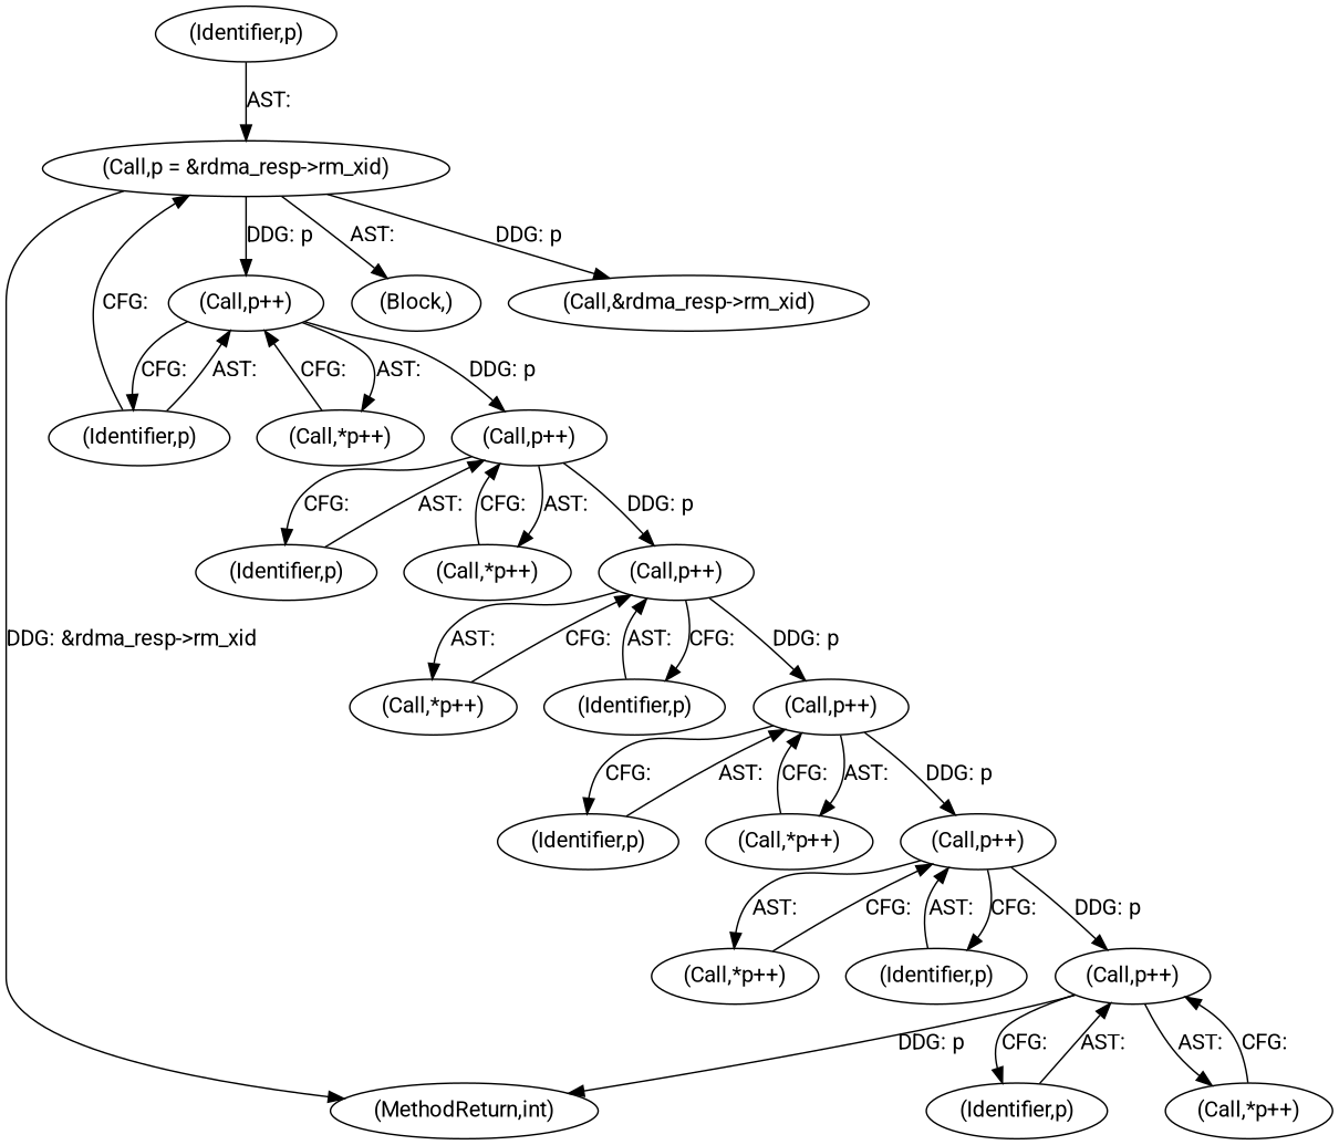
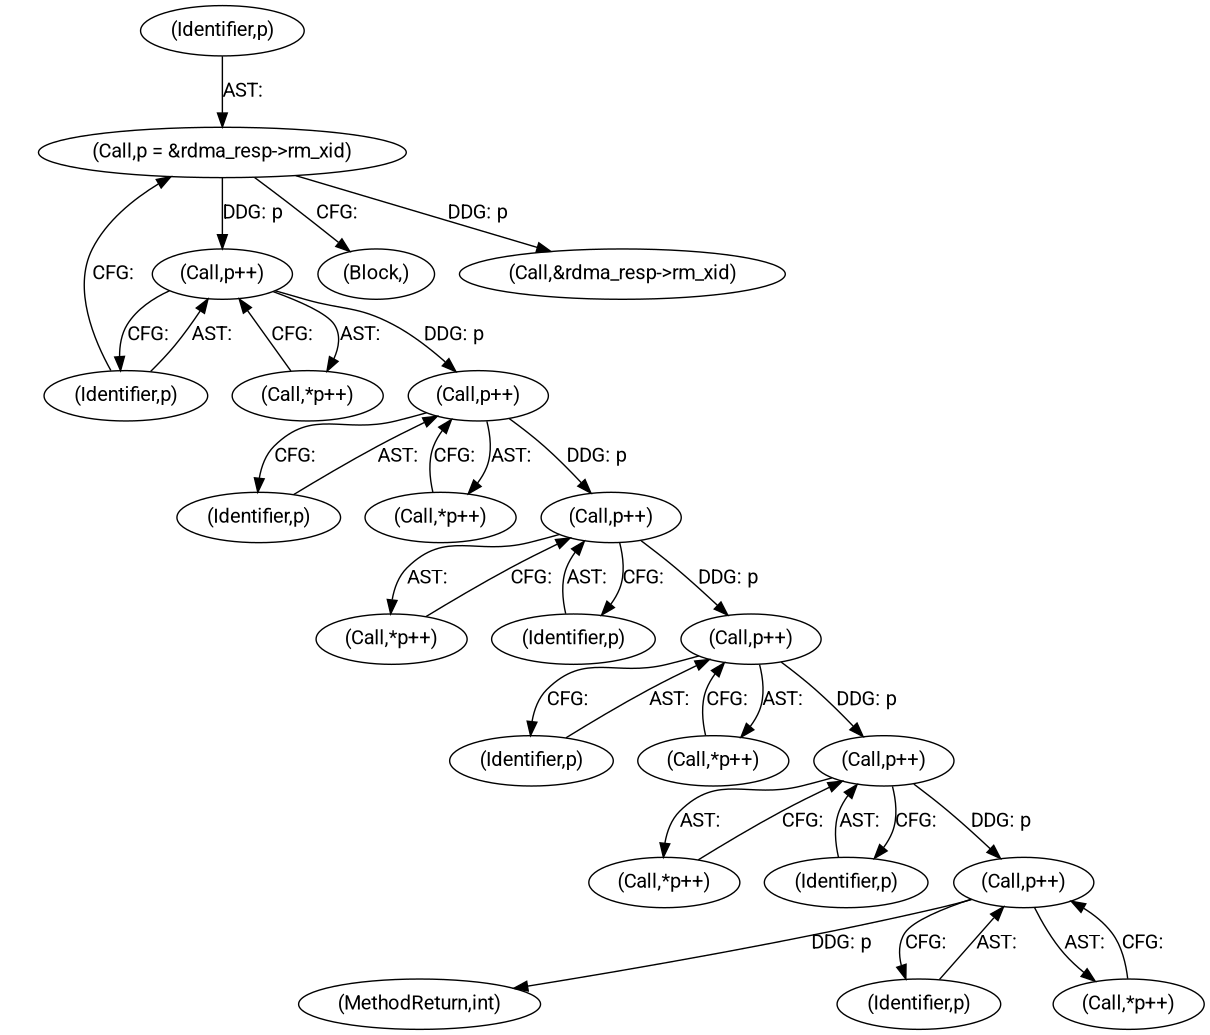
  digraph {
    fontname=Roboto
    node [fontname=Roboto]
    edge [fontname=Roboto]
    n1 [label="(Call,p++)"]
    n2 [label="(Call,p++)"]
    n3 [label="(Identifier,p)"]
    n4 [label="(Call,*p++)"]
    n5 [label="(MethodReturn,int)"]
    n6 [label="(Identifier,p)"]
    n7 [label="(Call,*p++)"]
    n8 [label="(Call,p++)"]
    n9 [label="(Call,*p++)"]
    n10 [label="(Identifier,p)"]
    n11 [label="(Call,p++)"]
    n12 [label="(Identifier,p)"]
    n13 [label="(Call,*p++)"]
    n14 [label="(Call,p++)"]
    n15 [label="(Call,*p++)"]
    n16 [label="(Identifier,p)"]
    n17 [label="(Call,p++)"]
    n18 [label="(Call,*p++)"]
    n19 [label="(Identifier,p)"]
    n20 [label="(Call,p = &rdma_resp->rm_xid)"]
    n21 [label="(Block,)"]
    n22 [label="(Call,&rdma_resp->rm_xid)"]
    n23 [label="(Identifier,p)"]
    n1 -> n2 [label="DDG: p"]
    n1 -> n3 [label="CFG: "]
    n1 -> n4 [label="AST: "]
    n2 -> n5 [label="DDG: p"]
    n2 -> n6 [label="CFG: "]
    n2 -> n7 [label="AST: "]
    n3 -> n1 [label="AST: "]
    n4 -> n1 [label="CFG: "]
    n6 -> n2 [label="AST: "]
    n7 -> n2 [label="CFG: "]
    n8 -> n1 [label="DDG: p"]
    n8 -> n9 [label="AST: "]
    n8 -> n10 [label="CFG: "]
    n9 -> n8 [label="CFG: "]
    n10 -> n8 [label="AST: "]
    n11 -> n8 [label="DDG: p"]
    n11 -> n12 [label="CFG: "]
    n11 -> n13 [label="AST: "]
    n12 -> n11 [label="AST: "]
    n13 -> n11 [label="CFG: "]
    n14 -> n11 [label="DDG: p"]
    n14 -> n15 [label="AST: "]
    n14 -> n16 [label="CFG: "]
    n15 -> n14 [label="CFG: "]
    n16 -> n14 [label="AST: "]
    n17 -> n14 [label="DDG: p"]
    n17 -> n18 [label="AST: "]
    n17 -> n19 [label="CFG: "]
    n18 -> n17 [label="CFG: "]
    n19 -> n17 [label="AST: "]
    n19 -> n20 [label="CFG: "]
-   n20 -> n5 [label="DDG: &rdma_resp->rm_xid"]
    n20 -> n17 [label="DDG: p"]
-   n20 -> n21 [label="AST: "]
+   n20 -> n21 [label="CFG: "]
    n20 -> n22 [label="DDG: p"]
    n23 -> n20 [label="AST: "]
  }
